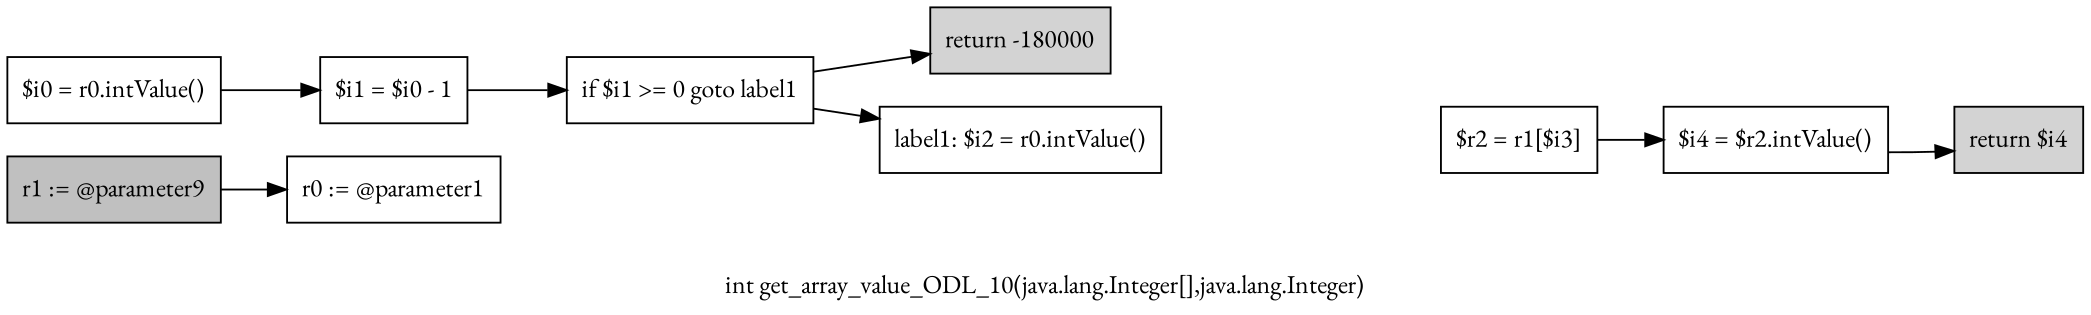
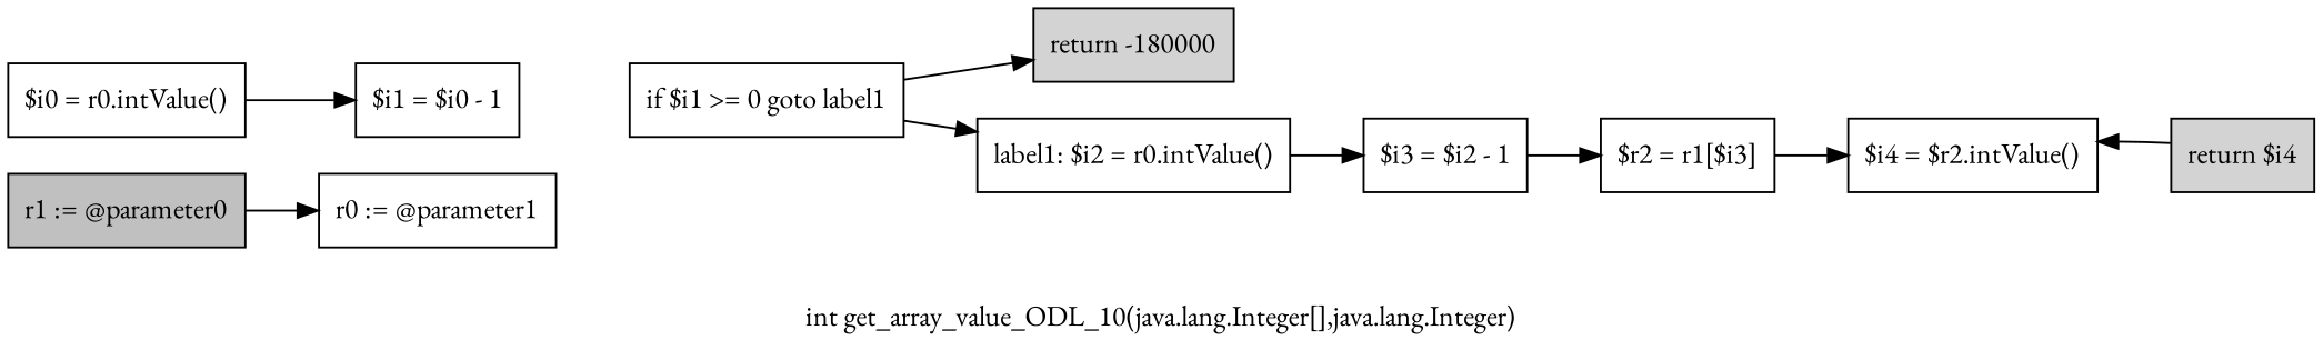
  digraph {
    fontname="EB Garamond"
    label="int get_array_value_ODL_10(java.lang.Integer[],java.lang.Integer)"
    rankdir=LR
    node [fontname="EB Garamond" shape=box]
    edge [fontname="EB Garamond"]
-   n1 [fillcolor=gray label="r1 := @parameter9" style=filled]
+   n1 [fillcolor=gray label="r1 := @parameter0" style=filled]
    n2 [label="r0 := @parameter1"]
    n3 [label="$i0 = r0.intValue()"]
    n4 [label="$i1 = $i0 - 1"]
    n5 [label="if $i1 >= 0 goto label1"]
    n6 [fillcolor=lightgray label="return -180000" style=filled]
    n7 [label="label1: $i2 = r0.intValue()"]
+   n8 [label="$i3 = $i2 - 1"]
    n9 [label="$r2 = r1[$i3]"]
    n10 [label="$i4 = $r2.intValue()"]
    n11 [fillcolor=lightgray label="return $i4" style=filled]
    n1 -> n2
    n3 -> n4
-   n4 -> n5
    n5 -> n6
    n5 -> n7
+   n7 -> n8
+   n8 -> n9
    n9 -> n10
-   n10 -> n11
+   n11 -> n10
  }
